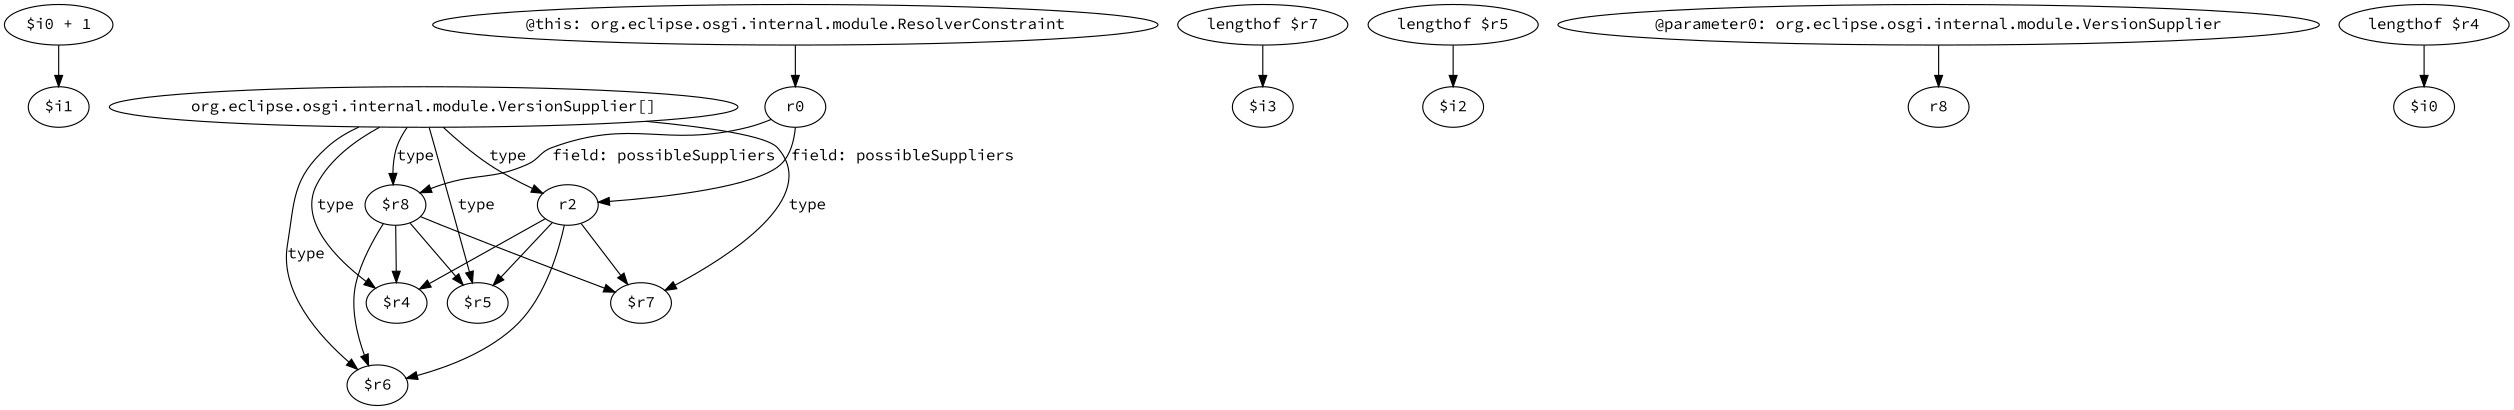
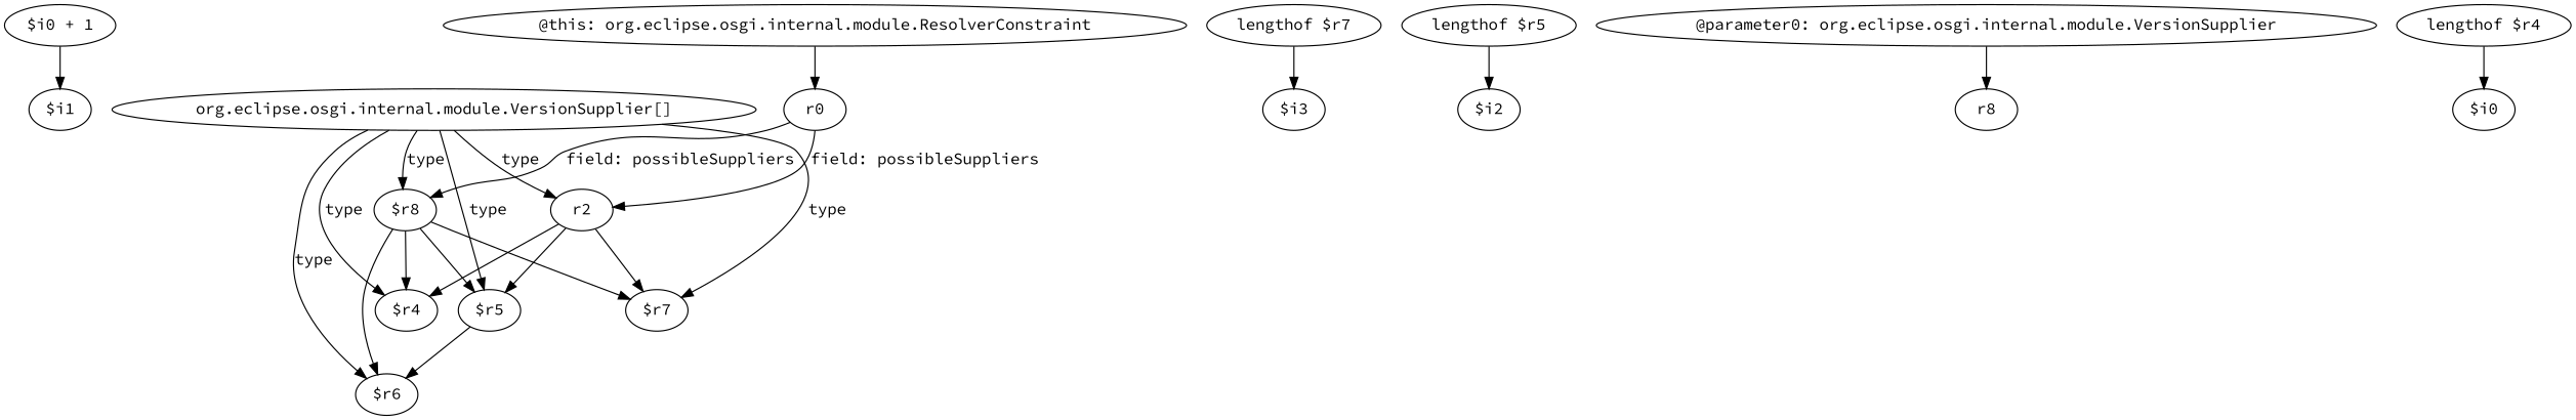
  digraph {
    fontname="Source Code Pro"
    node [fontname="Source Code Pro"]
    edge [fontname="Source Code Pro"]
    n1 [label="$i0 + 1"]
    n2 [label="$i1"]
    n3 [label=r0]
    n4 [label="$r8"]
    n5 [label=r2]
    n6 [label="$r5"]
    n7 [label="$r7"]
    n8 [label="$r4"]
    n9 [label="$r6"]
    n10 [label="lengthof $r7"]
    n11 [label="$i3"]
    n12 [label="lengthof $r5"]
    n13 [label="$i2"]
    n14 [label="org.eclipse.osgi.internal.module.VersionSupplier[]"]
    n15 [label="@parameter0: org.eclipse.osgi.internal.module.VersionSupplier"]
    n16 [label=r8]
    n17 [label="@this: org.eclipse.osgi.internal.module.ResolverConstraint"]
    n18 [label="lengthof $r4"]
    n19 [label="$i0"]
    n1 -> n2
    n3 -> n4 [label="field: possibleSuppliers"]
    n3 -> n5 [label="field: possibleSuppliers"]
    n4 -> n6
    n4 -> n7
    n4 -> n8
    n4 -> n9
    n5 -> n6
    n5 -> n7
    n5 -> n8
-   n5 -> n9
+   n6 -> n9
    n10 -> n11
    n12 -> n13
    n14 -> n4 [label=type]
    n14 -> n5 [label=type]
    n14 -> n6 [label=type]
    n14 -> n7 [label=type]
    n14 -> n8 [label=type]
    n14 -> n9 [label=type]
    n15 -> n16
    n17 -> n3
    n18 -> n19
  }
